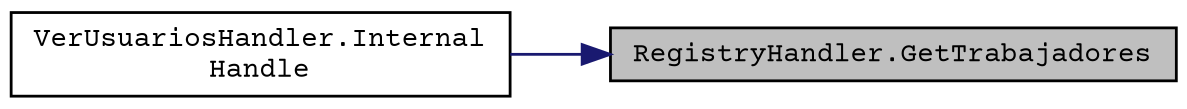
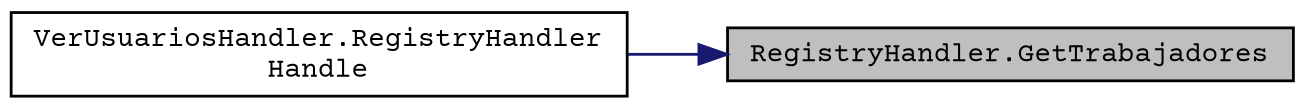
  digraph {
    rankdir=RL
    fontname="Courier Prime"
    node [color=black fontname="Courier Prime" fontsize=10 shape=record style=filled]
    n1 [fillcolor=grey75 fontcolor=black height=0.2 label="RegistryHandler.GetTrabajadores" width=0.4]
-   n2 [fillcolor=white height=0.2 label="VerUsuariosHandler.Internal\lHandle" width=0.4]
+   n2 [fillcolor=white height=0.2 label="VerUsuariosHandler.RegistryHandler\lHandle" width=0.4]
    n1 -> n2 [color=midnightblue dir=back fontname="Courier Prime" fontsize=10 labelfontname=Helvetica labelfontsize=10 style=solid]
  }
